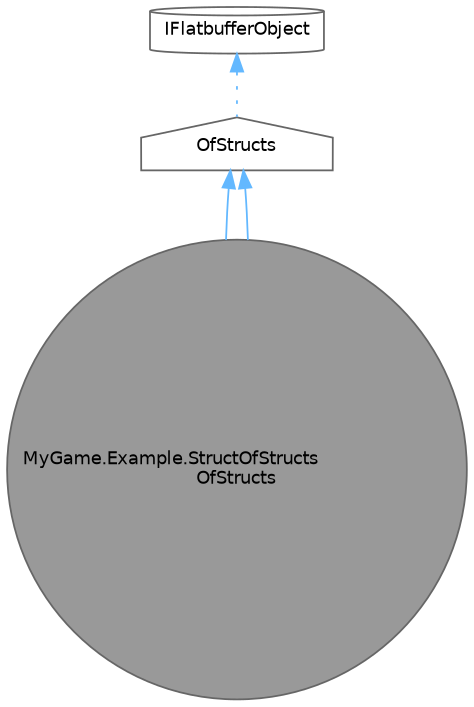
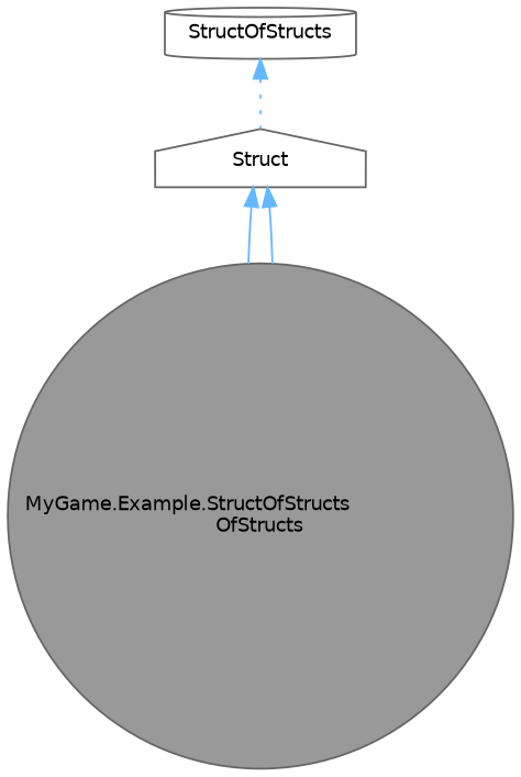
  digraph {
    node [color=gray40 fillcolor=white fontname=Helvetica fontsize=10 style=filled]
    edge [color=steelblue1 dir=back fontname=Helvetica fontsize=10 labelfontname=Helvetica labelfontsize=10 style=solid]
    n1 [fillcolor=grey60 fontcolor=black height=0.2 label="MyGame.Example.StructOfStructs\lOfStructs" shape=circle width=0.4]
-   n2 [height=0.2 label=IFlatbufferObject shape=cylinder width=0.4]
-   n3 [height=0.2 label=OfStructs shape=house width=0.4]
+   n2 [height=0.2 label=StructOfStructs shape=cylinder width=0.4]
+   n3 [height=0.2 label=Struct shape=house width=0.4]
    n2 -> n3 [style=dotted]
    n3 -> n1
    n3 -> n1
  }
